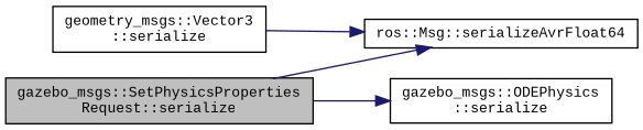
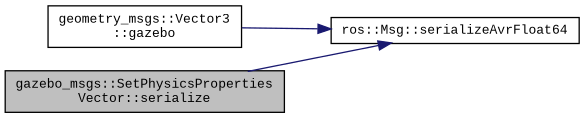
  digraph {
    fontname="Liberation Mono"
    rankdir=LR
    node [color=black fillcolor=white fontname="Liberation Mono" fontsize=10 shape=record style=filled]
    edge [color=midnightblue fontname="Liberation Mono" fontsize=10 labelfontname=Helvetica labelfontsize=10 style=solid]
-   n1 [fillcolor=grey75 fontcolor=black height=0.2 label="gazebo_msgs::SetPhysicsProperties\lRequest::serialize" width=0.4]
+   n1 [fillcolor=grey75 fontcolor=black height=0.2 label="gazebo_msgs::SetPhysicsProperties\lVector::serialize" width=0.4]
    n2 [height=0.2 label="ros::Msg::serializeAvrFloat64" width=0.4]
-   n3 [height=0.2 label="gazebo_msgs::ODEPhysics\l::serialize" width=0.4]
-   n4 [height=0.2 label="geometry_msgs::Vector3\l::serialize" width=0.4]
+   n4 [height=0.2 label="geometry_msgs::Vector3\l::gazebo" width=0.4]
    n1 -> n2
-   n1 -> n3
    n4 -> n2
  }
